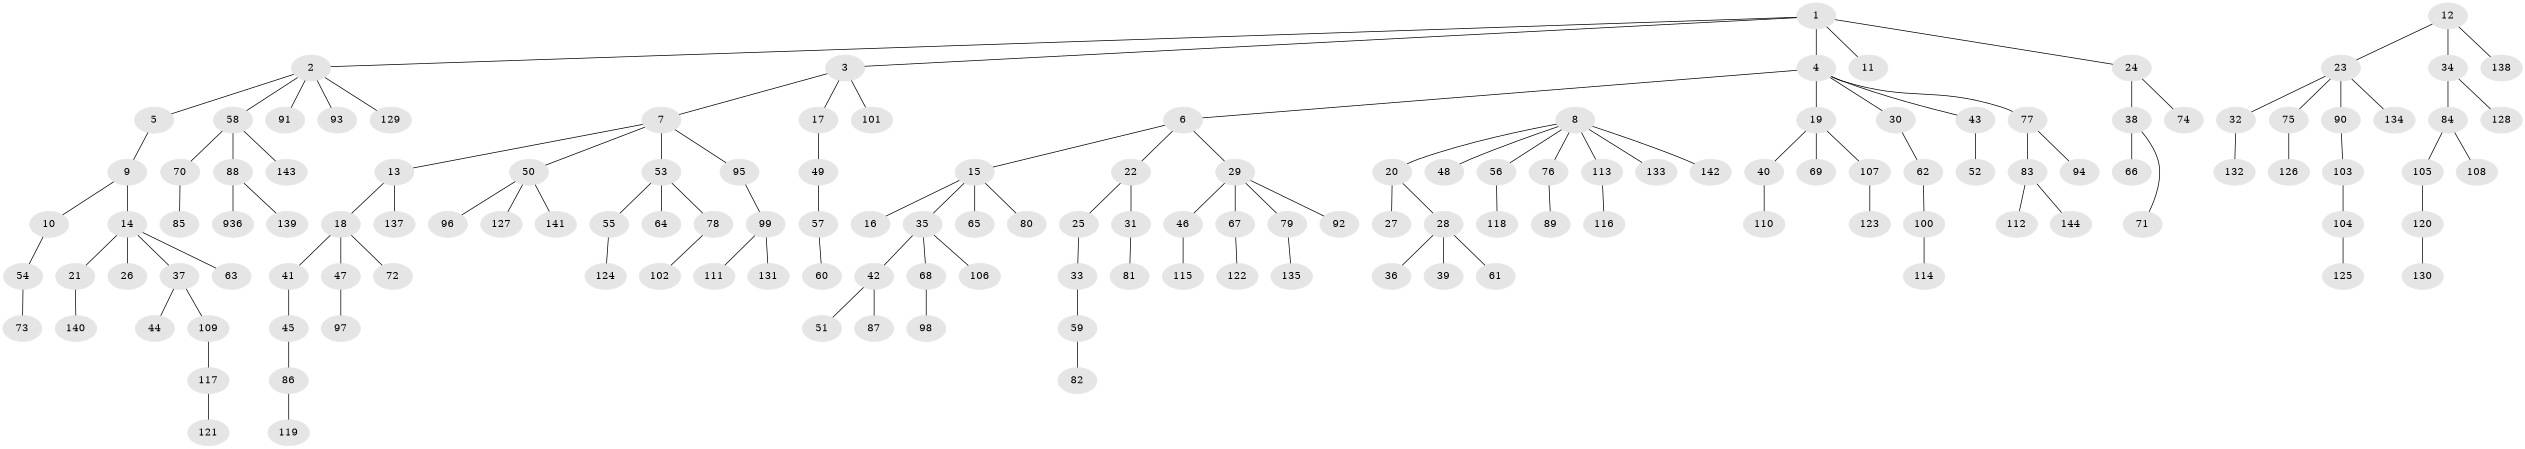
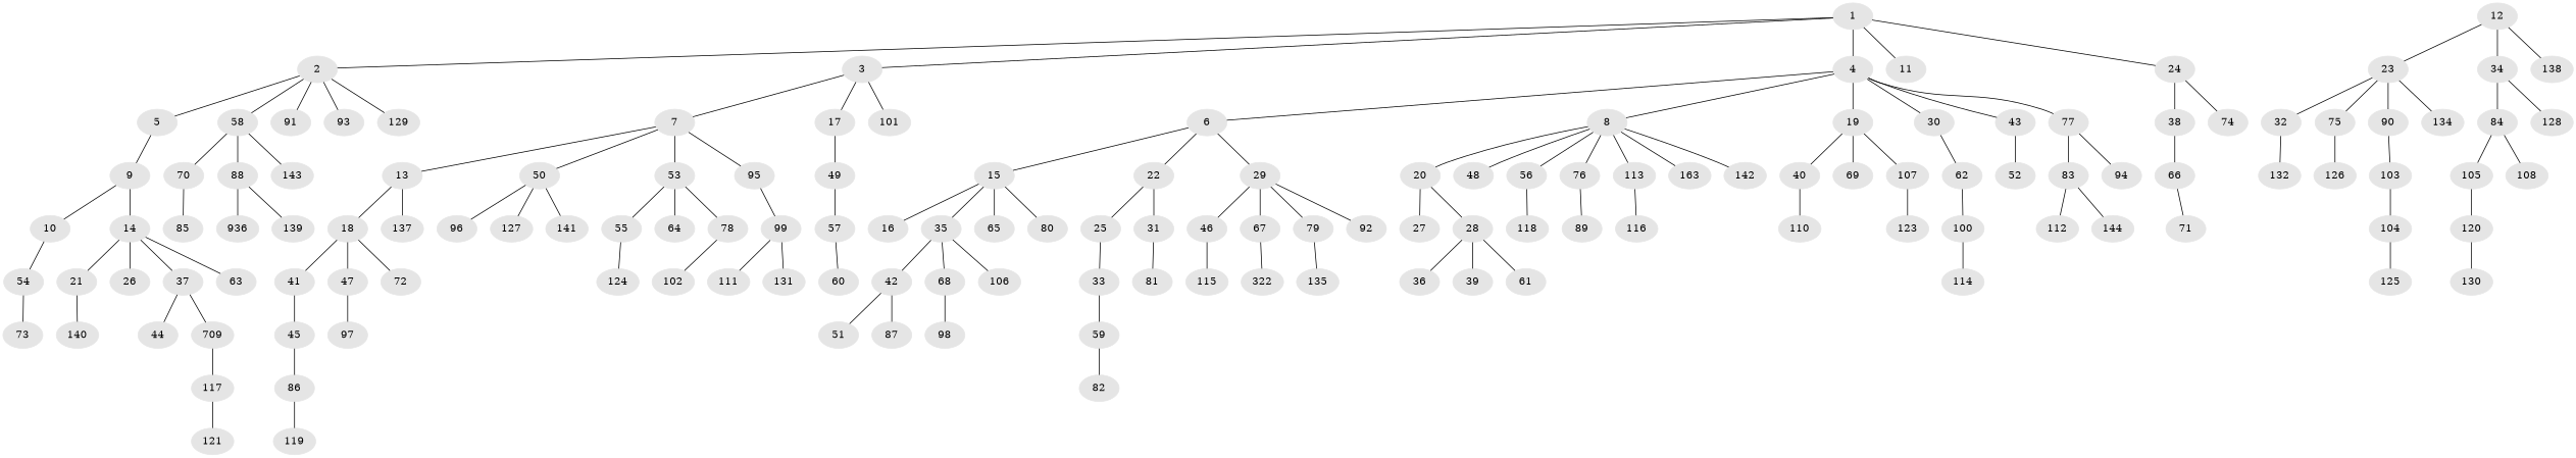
  graph {
    node [color=gray90 style=filled]
    1
    2
    3
    4
    11
    24
    5
    58
    91
    93
    129
    7
    17
    101
    6
    8
    19
    30
    43
    77
    38
    74
    9
    70
    88
    143
    13
    50
    53
    95
    49
    15
    22
    29
    20
    48
    56
    76
    113
-   133
+   133 [label=163]
    142
    40
    69
    107
    62
    52
    83
    94
    10
    14
    16
    35
    65
    80
    25
    31
    46
    67
    79
    92
    18
    137
    96
    127
    141
    55
    64
    78
    99
    27
    28
    118
    89
    116
    54
    12
    23
    34
    138
    21
    26
    37
    63
    73
    32
    75
    90
    134
    84
    128
    41
    47
    72
    140
    44
-   109
+   109 [label=709]
    42
    68
    106
    57
    45
    97
    110
    123
    36
    39
    61
    33
    81
    132
    126
    103
    66
    71
    59
    115
-   122
+   122 [label=322]
    135
    100
    82
    105
    108
    51
    87
    98
    117
    86
    119
    60
    124
    102
    85
    n133 [label=936]
    139
    114
    112
    144
    120
    104
    111
    131
    125
    130
    121
    1 -- 2
    1 -- 3
    1 -- 4
    1 -- 11
    1 -- 24
    2 -- 5
    2 -- 58
    2 -- 91
    2 -- 93
    2 -- 129
    3 -- 7
    3 -- 17
    3 -- 101
    4 -- 6
+   4 -- 8
    4 -- 19
    4 -- 30
    4 -- 43
    4 -- 77
    24 -- 38
    24 -- 74
    5 -- 9
    58 -- 70
    58 -- 88
    58 -- 143
    7 -- 13
    7 -- 50
    7 -- 53
    7 -- 95
    17 -- 49
    6 -- 15
    6 -- 22
    6 -- 29
    8 -- 20
    8 -- 48
    8 -- 56
    8 -- 76
    8 -- 113
    8 -- 133
    8 -- 142
    19 -- 40
    19 -- 69
    19 -- 107
    30 -- 62
    43 -- 52
    77 -- 83
    77 -- 94
    38 -- 66
-   38 -- 71
+   66 -- 71
    9 -- 10
    9 -- 14
    70 -- 85
    88 -- n133
    88 -- 139
    13 -- 18
    13 -- 137
    50 -- 96
    50 -- 127
    50 -- 141
    53 -- 55
    53 -- 64
    53 -- 78
    95 -- 99
    49 -- 57
    15 -- 16
    15 -- 35
    15 -- 65
    15 -- 80
    22 -- 25
    22 -- 31
    29 -- 46
    29 -- 67
    29 -- 79
    29 -- 92
    20 -- 27
    20 -- 28
    56 -- 118
    76 -- 89
    113 -- 116
    40 -- 110
    107 -- 123
    62 -- 100
    83 -- 112
    83 -- 144
    10 -- 54
    14 -- 21
    14 -- 26
    14 -- 37
    14 -- 63
    35 -- 42
    35 -- 68
    35 -- 106
    25 -- 33
    31 -- 81
    46 -- 115
    67 -- 122
    79 -- 135
    18 -- 41
    18 -- 47
    18 -- 72
    55 -- 124
    78 -- 102
    99 -- 111
    99 -- 131
    28 -- 36
    28 -- 39
    28 -- 61
    54 -- 73
    12 -- 23
    12 -- 34
    12 -- 138
    23 -- 32
    23 -- 75
    23 -- 90
    23 -- 134
    34 -- 84
    34 -- 128
    21 -- 140
    37 -- 44
    37 -- 109
    32 -- 132
    75 -- 126
    90 -- 103
    84 -- 105
    84 -- 108
    41 -- 45
    47 -- 97
    109 -- 117
    42 -- 51
    42 -- 87
    68 -- 98
    57 -- 60
    45 -- 86
    33 -- 59
    103 -- 104
    59 -- 82
    100 -- 114
    105 -- 120
    117 -- 121
    86 -- 119
    120 -- 130
    104 -- 125
  }
